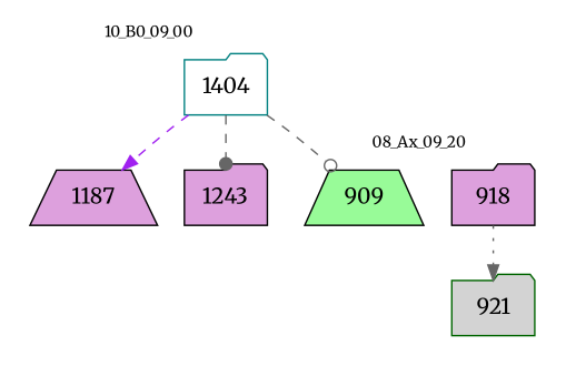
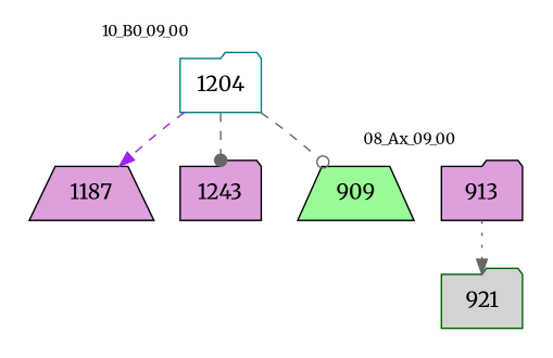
  digraph {
    fontname=Merriweather
    node [color=black fillcolor=plum fontname=Merriweather shape=folder style=filled]
    edge [arrowhead=normal color=gray40 fontname=Merriweather style=dashed]
-   n1 [label=918]
+   n1 [label=913]
    n2 [fillcolor=palegreen label=909 shape=trapezium]
    n3 [color=darkgreen fillcolor=lightgrey label=921]
-   n4 [color=teal fillcolor=white label=1404]
+   n4 [color=teal fillcolor=white label=1204]
    n5 [label=1187 shape=trapezium]
    n6 [label=1243]
    subgraph cluster_1 {
      color=white
      fontsize=10
-     label="08_Ax_09_20"
+     label="08_Ax_09_00"
      n1
      n2
      n3
    }
    subgraph cluster_2 {
      color=white
      fontsize=10
      label="10_B0_09_00"
      n4
      n5
      n6
    }
    n1 -> n3 [style=dotted]
    n4 -> n2 [arrowhead=odot]
    n4 -> n5 [color=purple]
    n4 -> n6 [arrowhead=dot]
  }
